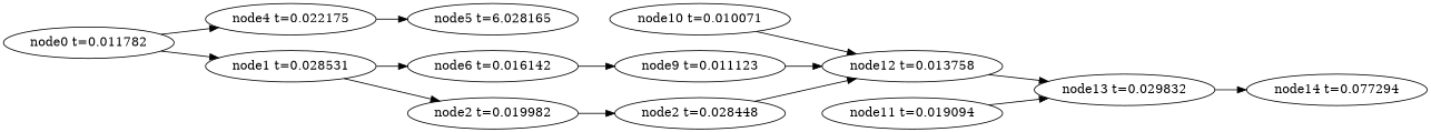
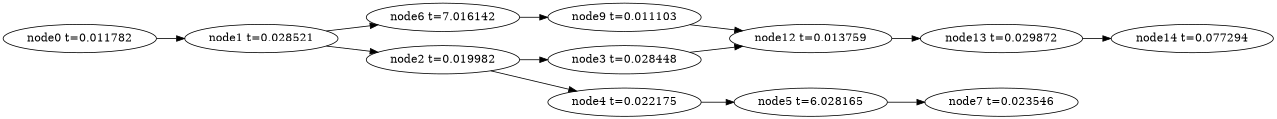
  digraph {
    rankdir=LR
    n1 [label="node14 t=0.077294"]
-   n2 [label="node13 t=0.029832"]
-   n3 [label="node12 t=0.013758"]
-   n4 [label="node11 t=0.019094"]
-   n5 [label="node10 t=0.010071"]
-   n6 [label="node9 t=0.011123"]
-   n8 [label="node6 t=0.016142"]
+   n2 [label="node13 t=0.029872"]
+   n3 [label="node12 t=0.013759"]
+   n6 [label="node9 t=0.011103"]
+   n7 [label="node7 t=0.023546"]
+   n8 [label="node6 t=7.016142"]
    n9 [label="node5 t=6.028165"]
    n10 [label="node4 t=0.022175"]
-   n11 [label="node2 t=0.028448"]
+   n11 [label="node3 t=0.028448"]
    n12 [label="node2 t=0.019982"]
-   n13 [label="node1 t=0.028531"]
+   n13 [label="node1 t=0.028521"]
    n14 [label="node0 t=0.011782"]
    n2 -> n1
    n3 -> n2
-   n4 -> n2
-   n5 -> n3
    n6 -> n3
    n8 -> n6
+   n9 -> n7
    n10 -> n9
    n11 -> n3
    n12 -> n11
    n13 -> n8
    n13 -> n12
-   n14 -> n10
+   n12 -> n10
    n14 -> n13
  }
